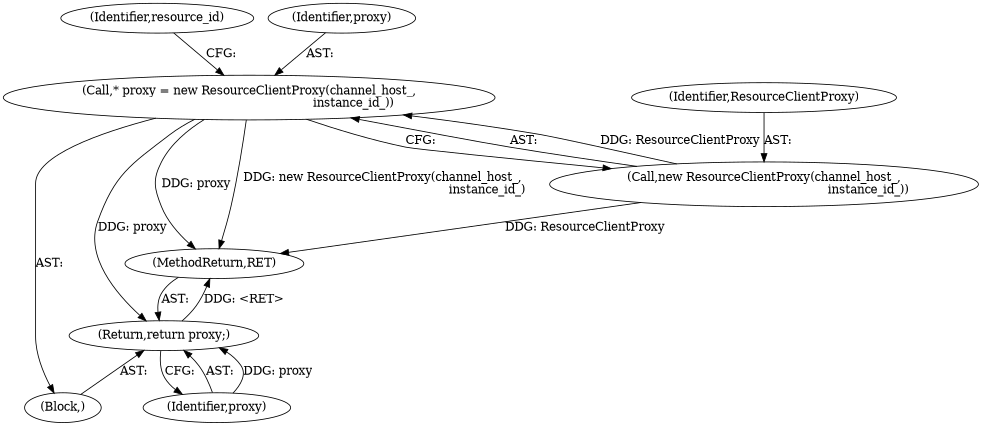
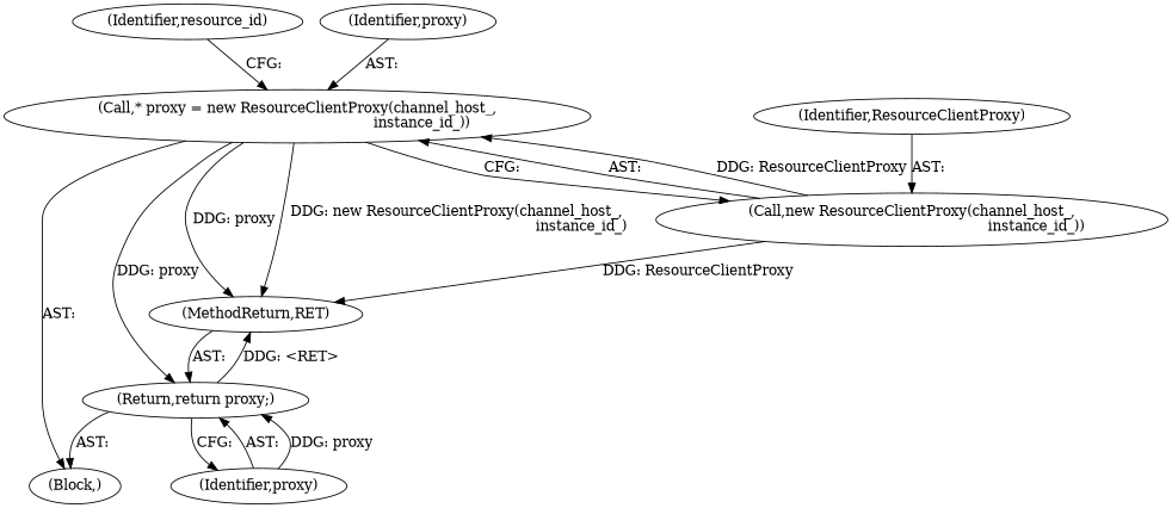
  digraph {
    n1 [label="(Call,* proxy = new ResourceClientProxy(channel_host_,\n                                                        instance_id_))"]
    n2 [label="(Call,new ResourceClientProxy(channel_host_,\n                                                        instance_id_))"]
    n3 [label="(Return,return proxy;)"]
    n4 [label="(MethodReturn,RET)"]
    n5 [label="(Block,)"]
    n6 [label="(Identifier,proxy)"]
    n7 [label="(Identifier,ResourceClientProxy)"]
    n8 [label="(Identifier,resource_id)"]
    n9 [label="(Identifier,proxy)"]
    n1 -> n2 [label="CFG: "]
    n1 -> n3 [label="DDG: proxy"]
    n1 -> n4 [label="DDG: proxy"]
    n1 -> n4 [label="DDG: new ResourceClientProxy(channel_host_,\n                                                        instance_id_)"]
    n1 -> n5 [label="AST: "]
    n2 -> n1 [label="AST: "]
    n2 -> n1 [label="DDG: ResourceClientProxy"]
    n2 -> n4 [label="DDG: ResourceClientProxy"]
    n3 -> n4 [label="DDG: <RET>"]
-   n5 -> n3 [label="AST: "]
+   n3 -> n5 [label="AST: "]
    n3 -> n6 [label="CFG: "]
    n4 -> n3 [label="AST: "]
    n6 -> n3 [label="AST: "]
    n6 -> n3 [label="DDG: proxy"]
    n7 -> n2 [label="AST: "]
    n8 -> n1 [label="CFG: "]
    n9 -> n1 [label="AST: "]
  }
